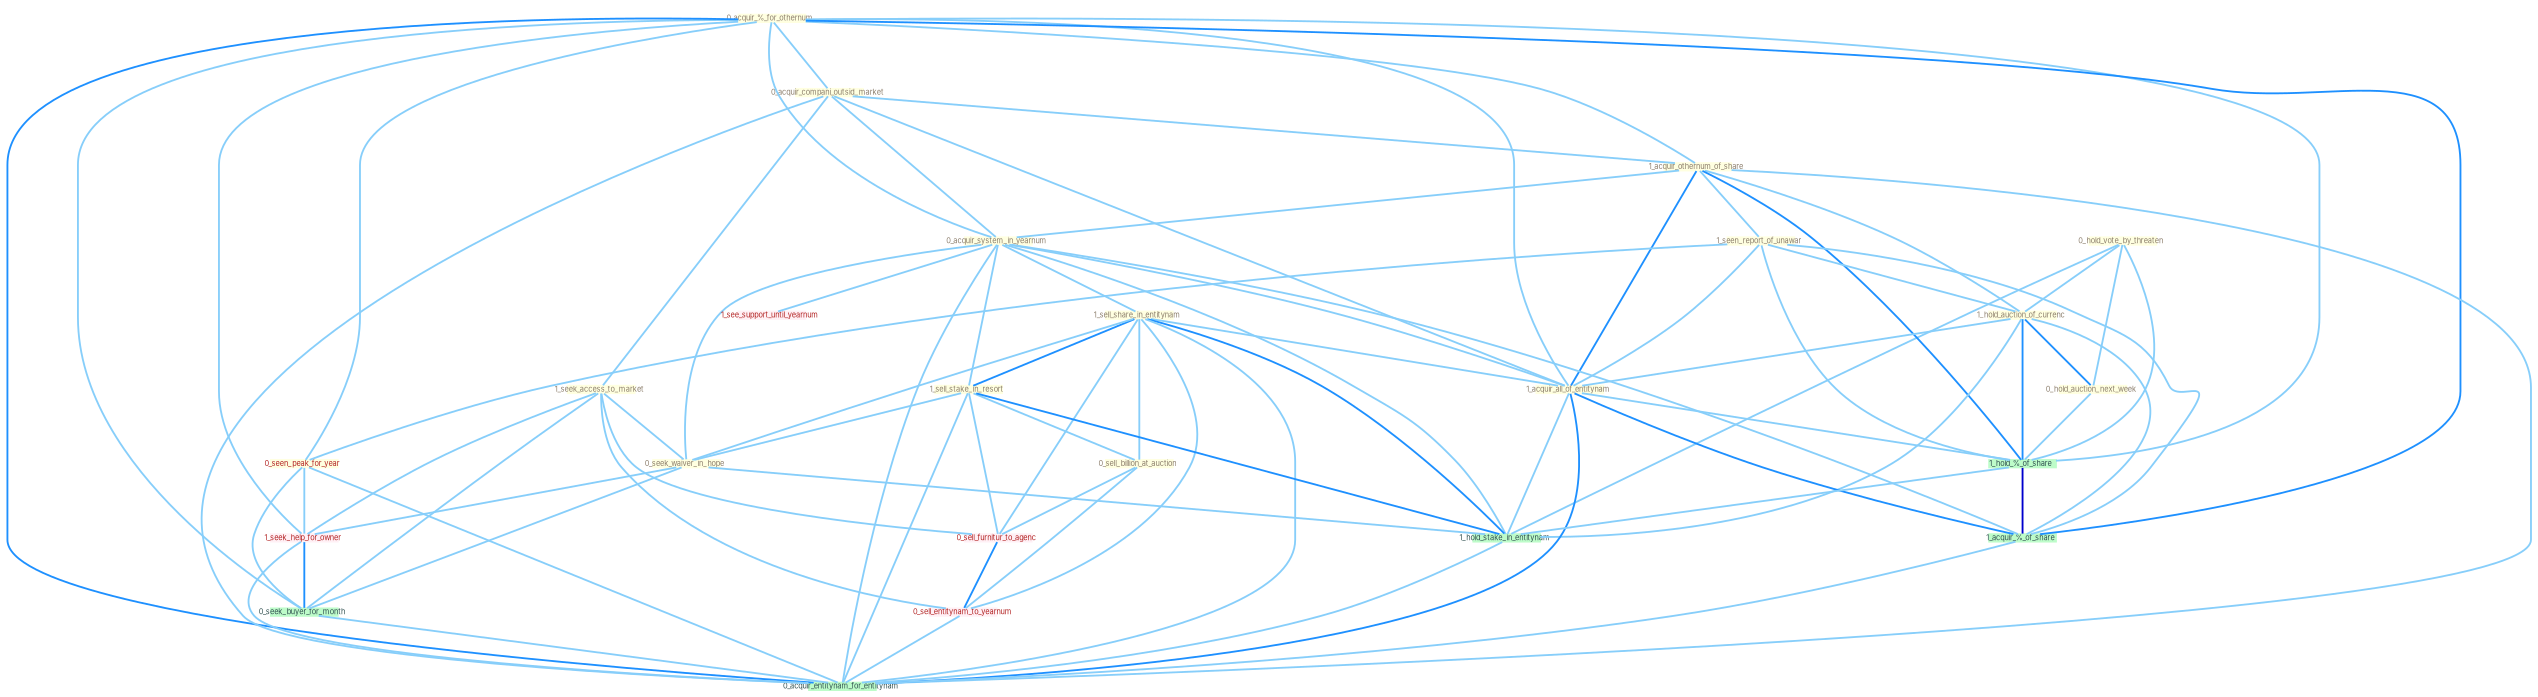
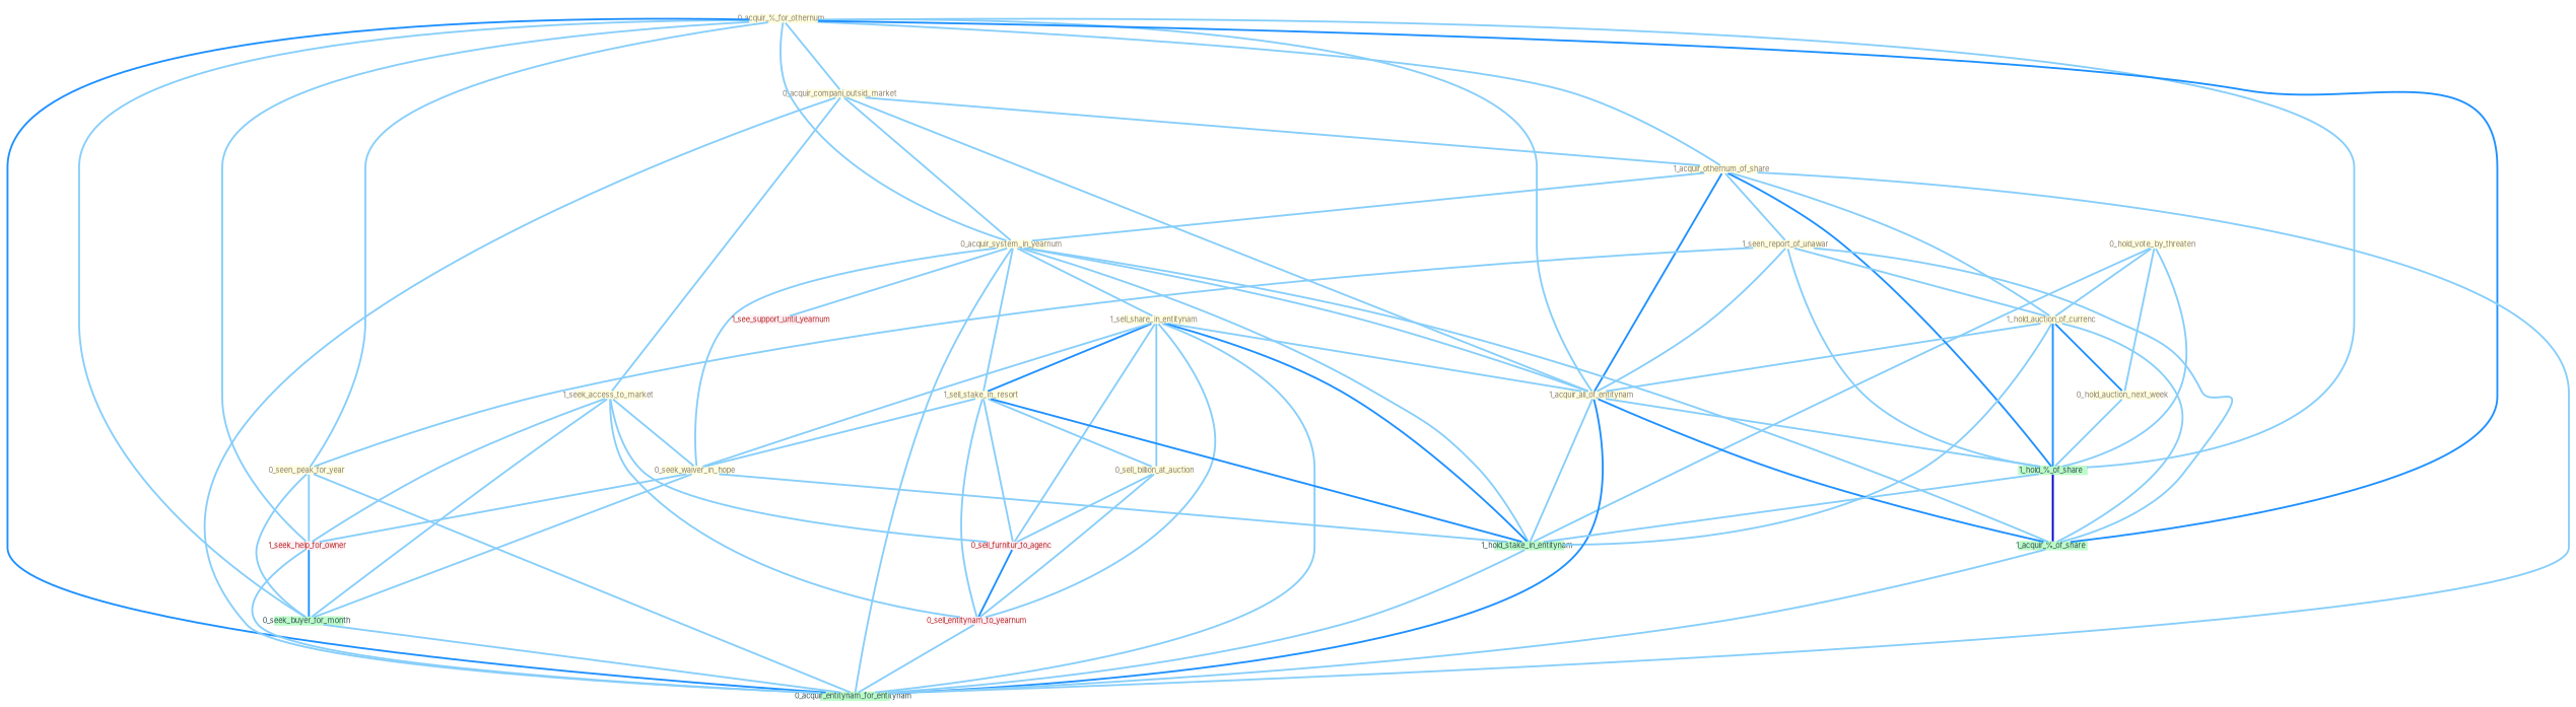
  graph {
    fontname=Inter
    node [color="#ffffe0" fixedsize=true fontcolor="#8b7d6b" fontname=Inter fontsize=4 shape=polygon style=filled]
    edge [color="#87cefa" fontname=Inter w=1]
    "0_hold_vote_by_threaten " [height=.06 width=.5]
    "0_acquir_%_for_othernum " [height=.06 width=.5]
    "0_acquir_compani_outsid_market " [height=.06 width=.5]
    "1_acquir_othernum_of_share " [height=.06 width=.5]
    "0_acquir_system_in_yearnum " [height=.06 width=.5]
    "1_seen_report_of_unawar " [height=.06 width=.5]
    "1_hold_auction_of_currenc " [height=.06 width=.5]
    "1_sell_share_in_entitynam " [height=.06 width=.5]
-   "0_seen_peak_for_year " [fontcolor="#b22222" height=.06 width=.5]
+   "0_seen_peak_for_year " [height=.06 width=.5]
    "1_seek_access_to_market " [height=.06 width=.5]
    "1_sell_stake_in_resort " [height=.06 width=.5]
    "0_sell_billion_at_auction " [height=.06 width=.5]
    "1_acquir_all_of_entitynam " [height=.06 width=.5]
    "0_seek_waiver_in_hope " [height=.06 width=.5]
    "0_hold_auction_next_week " [height=.06 width=.5]
    "1_seek_help_for_owner " [color="#fff0f5" fontcolor="#b22222" height=.06 width=.5]
    "1_see_support_until_yearnum " [color="#fff0f5" fontcolor="#b22222" height=.06 width=.5]
    "0_sell_furnitur_to_agenc " [color="#fff0f5" fontcolor="#b22222" height=.06 width=.5]
    n19 [color="#fff0f5" fontcolor="#b22222" height=.06 label="0_sell_entitynam_to_yearnum" width=.5]
    "1_hold_%_of_share " [color="#BDFCC9" fontcolor="#2f4f4f" height=.06 width=.5]
    "1_hold_stake_in_entitynam " [color="#BDFCC9" fontcolor="#2f4f4f" height=.06 width=.5]
    "0_seek_buyer_for_month " [color="#BDFCC9" fontcolor="#2f4f4f" height=.06 width=.5]
    "1_acquir_%_of_share " [color="#BDFCC9" fontcolor="#2f4f4f" height=.06 width=.5]
    "0_acquir_entitynam_for_entitynam " [color="#BDFCC9" fontcolor="#2f4f4f" height=.06 width=.5]
    subgraph sub_1 {
      "0_hold_vote_by_threaten "
      "0_acquir_%_for_othernum "
      "0_acquir_compani_outsid_market "
      "1_acquir_othernum_of_share "
      "0_acquir_system_in_yearnum "
      "1_seen_report_of_unawar "
      "1_hold_auction_of_currenc "
      "1_sell_share_in_entitynam "
      "0_seen_peak_for_year "
      "1_seek_access_to_market "
      "1_sell_stake_in_resort "
      "0_sell_billion_at_auction "
      "1_acquir_all_of_entitynam "
      "0_seek_waiver_in_hope "
      "0_hold_auction_next_week "
    }
    subgraph sub_2 {
      "1_seek_help_for_owner "
      "1_see_support_until_yearnum "
      "0_sell_furnitur_to_agenc "
      n19
    }
    "0_hold_vote_by_threaten " -- "1_hold_auction_of_currenc "
    "0_hold_vote_by_threaten " -- "0_hold_auction_next_week "
    "0_hold_vote_by_threaten " -- "1_hold_%_of_share "
    "0_hold_vote_by_threaten " -- "1_hold_stake_in_entitynam "
    "0_acquir_%_for_othernum " -- "0_acquir_compani_outsid_market "
    "0_acquir_%_for_othernum " -- "1_acquir_othernum_of_share "
    "0_acquir_%_for_othernum " -- "0_acquir_system_in_yearnum "
    "0_acquir_%_for_othernum " -- "0_seen_peak_for_year "
    "0_acquir_%_for_othernum " -- "1_acquir_all_of_entitynam "
    "0_acquir_%_for_othernum " -- "1_seek_help_for_owner "
    "0_acquir_%_for_othernum " -- "1_hold_%_of_share "
    "0_acquir_%_for_othernum " -- "0_seek_buyer_for_month "
    "0_acquir_%_for_othernum " -- "1_acquir_%_of_share " [color="#1e90ff" w=2]
    "0_acquir_%_for_othernum " -- "0_acquir_entitynam_for_entitynam " [color="#1e90ff" w=2]
    "0_acquir_compani_outsid_market " -- "1_acquir_othernum_of_share "
    "0_acquir_compani_outsid_market " -- "0_acquir_system_in_yearnum "
    "0_acquir_compani_outsid_market " -- "1_seek_access_to_market "
    "0_acquir_compani_outsid_market " -- "1_acquir_all_of_entitynam "
    "0_acquir_compani_outsid_market " -- "0_acquir_entitynam_for_entitynam "
    "1_acquir_othernum_of_share " -- "0_acquir_system_in_yearnum "
    "1_acquir_othernum_of_share " -- "1_seen_report_of_unawar "
    "1_acquir_othernum_of_share " -- "1_hold_auction_of_currenc "
    "1_acquir_othernum_of_share " -- "1_acquir_all_of_entitynam " [color="#1e90ff" w=2]
    "1_acquir_othernum_of_share " -- "1_hold_%_of_share " [color="#1e90ff" w=2]
    "1_acquir_othernum_of_share " -- "0_acquir_entitynam_for_entitynam "
    "0_acquir_system_in_yearnum " -- "1_sell_share_in_entitynam "
    "0_acquir_system_in_yearnum " -- "1_sell_stake_in_resort "
    "0_acquir_system_in_yearnum " -- "1_acquir_all_of_entitynam "
    "0_acquir_system_in_yearnum " -- "0_seek_waiver_in_hope "
    "0_acquir_system_in_yearnum " -- "1_see_support_until_yearnum "
    "0_acquir_system_in_yearnum " -- "1_hold_stake_in_entitynam "
    "0_acquir_system_in_yearnum " -- "1_acquir_%_of_share "
    "0_acquir_system_in_yearnum " -- "0_acquir_entitynam_for_entitynam "
    "1_seen_report_of_unawar " -- "1_hold_auction_of_currenc "
    "1_seen_report_of_unawar " -- "0_seen_peak_for_year "
    "1_seen_report_of_unawar " -- "1_acquir_all_of_entitynam "
    "1_seen_report_of_unawar " -- "1_hold_%_of_share "
    "1_seen_report_of_unawar " -- "1_acquir_%_of_share "
    "1_hold_auction_of_currenc " -- "1_acquir_all_of_entitynam "
    "1_hold_auction_of_currenc " -- "0_hold_auction_next_week " [color="#1e90ff" w=2]
    "1_hold_auction_of_currenc " -- "1_hold_%_of_share " [color="#1e90ff" w=2]
    "1_hold_auction_of_currenc " -- "1_hold_stake_in_entitynam "
    "1_hold_auction_of_currenc " -- "1_acquir_%_of_share "
    "1_sell_share_in_entitynam " -- "1_sell_stake_in_resort " [color="#1e90ff" w=2]
    "1_sell_share_in_entitynam " -- "0_sell_billion_at_auction "
    "1_sell_share_in_entitynam " -- "1_acquir_all_of_entitynam "
    "1_sell_share_in_entitynam " -- "0_seek_waiver_in_hope "
    "1_sell_share_in_entitynam " -- "0_sell_furnitur_to_agenc "
    "1_sell_share_in_entitynam " -- n19
    "1_sell_share_in_entitynam " -- "1_hold_stake_in_entitynam " [color="#1e90ff" w=2]
    "1_sell_share_in_entitynam " -- "0_acquir_entitynam_for_entitynam "
    "0_seen_peak_for_year " -- "1_seek_help_for_owner "
    "0_seen_peak_for_year " -- "0_seek_buyer_for_month "
    "0_seen_peak_for_year " -- "0_acquir_entitynam_for_entitynam "
    "1_seek_access_to_market " -- "0_seek_waiver_in_hope "
    "1_seek_access_to_market " -- "1_seek_help_for_owner "
    "1_seek_access_to_market " -- "0_sell_furnitur_to_agenc "
    "1_seek_access_to_market " -- n19
    "1_seek_access_to_market " -- "0_seek_buyer_for_month "
    "1_sell_stake_in_resort " -- "0_sell_billion_at_auction "
    "1_sell_stake_in_resort " -- "0_seek_waiver_in_hope "
    "1_sell_stake_in_resort " -- "0_sell_furnitur_to_agenc "
-   "1_sell_stake_in_resort " -- "0_acquir_entitynam_for_entitynam "
+   "1_sell_stake_in_resort " -- n19
    "1_sell_stake_in_resort " -- "1_hold_stake_in_entitynam " [color="#1e90ff" w=2]
    "0_sell_billion_at_auction " -- "0_sell_furnitur_to_agenc "
    "0_sell_billion_at_auction " -- n19
    "1_acquir_all_of_entitynam " -- "1_hold_%_of_share "
    "1_acquir_all_of_entitynam " -- "1_hold_stake_in_entitynam "
    "1_acquir_all_of_entitynam " -- "1_acquir_%_of_share " [color="#1e90ff" w=2]
    "1_acquir_all_of_entitynam " -- "0_acquir_entitynam_for_entitynam " [color="#1e90ff" w=2]
    "0_seek_waiver_in_hope " -- "1_seek_help_for_owner "
    "0_seek_waiver_in_hope " -- "1_hold_stake_in_entitynam "
    "0_seek_waiver_in_hope " -- "0_seek_buyer_for_month "
    "0_hold_auction_next_week " -- "1_hold_%_of_share "
    "1_seek_help_for_owner " -- "0_seek_buyer_for_month " [color="#1e90ff" w=2]
    "1_seek_help_for_owner " -- "0_acquir_entitynam_for_entitynam "
    "0_sell_furnitur_to_agenc " -- n19 [color="#1e90ff" w=2]
    n19 -- "0_acquir_entitynam_for_entitynam "
    "1_hold_%_of_share " -- "1_hold_stake_in_entitynam "
    "1_hold_%_of_share " -- "1_acquir_%_of_share " [color="#0000cd" w=3]
    "1_hold_stake_in_entitynam " -- "0_acquir_entitynam_for_entitynam "
    "0_seek_buyer_for_month " -- "0_acquir_entitynam_for_entitynam "
    "1_acquir_%_of_share " -- "0_acquir_entitynam_for_entitynam "
  }
